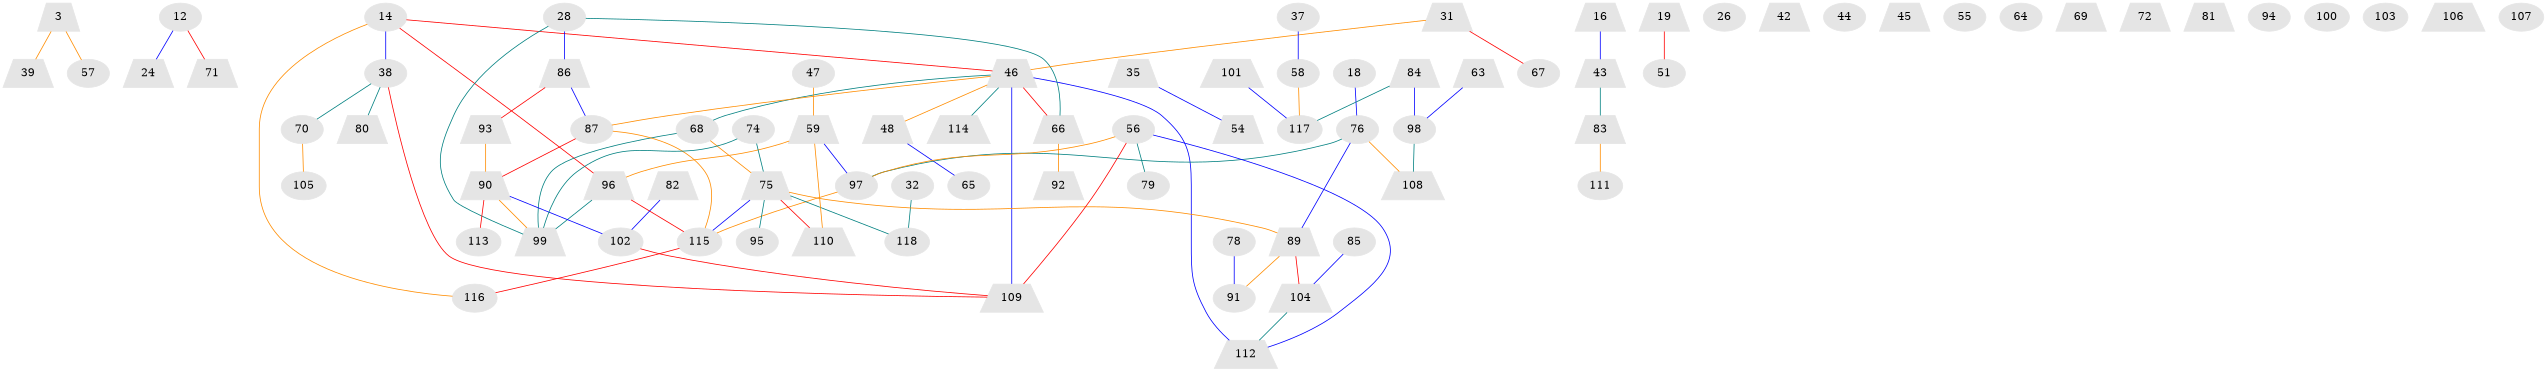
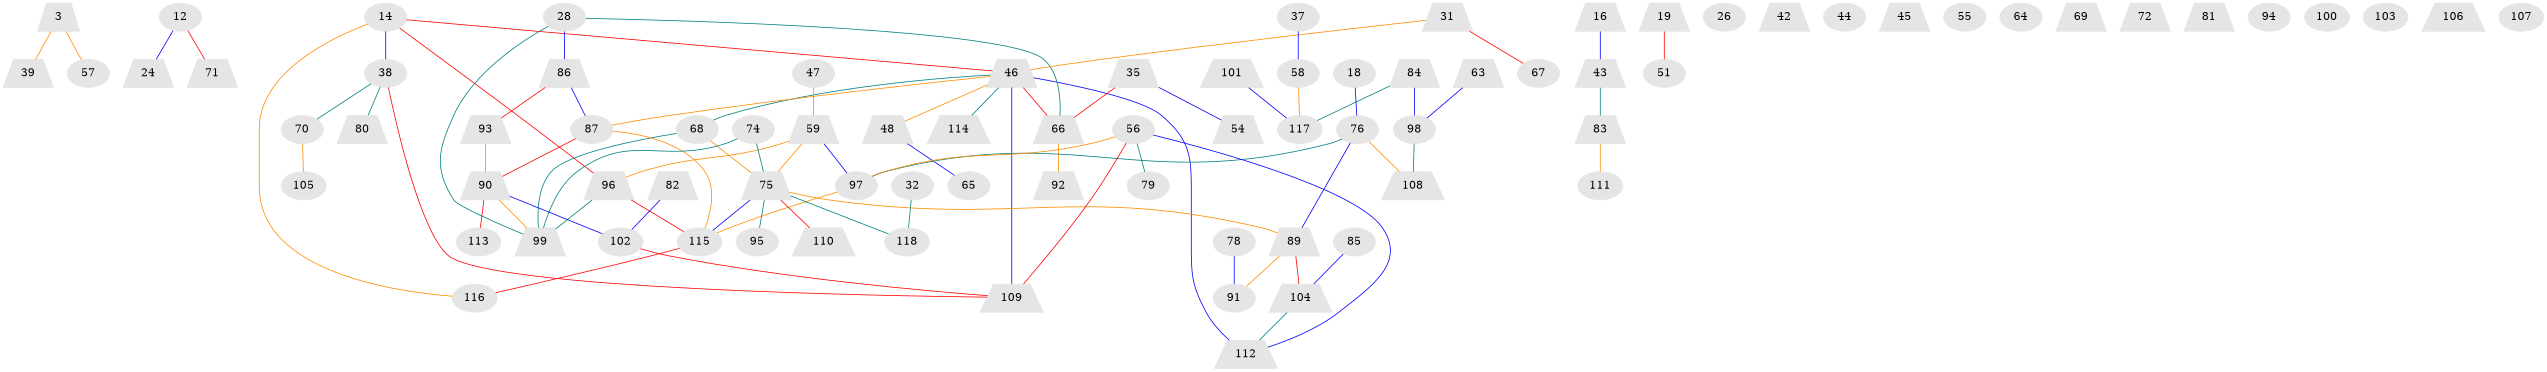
  graph {
    node [color=gray90 shape=ellipse style=filled]
    edge [color=darkorange]
    3 [shape=trapezium]
    39 [shape=trapezium]
    57
    24 [shape=trapezium]
    12
    71 [shape=trapezium]
    38 [super="+7"]
    70
    80 [shape=trapezium]
    109 [shape=trapezium super="+8+22"]
    14
    46 [shape=trapezium super="+17+29+23"]
    96 [shape=trapezium super="+34"]
    116
    66 [shape=trapezium]
    48 [shape=trapezium]
    68 [super="+62+53"]
    87 [super="+10+60"]
    112 [shape=trapezium super="+52"]
    114 [shape=trapezium]
    99 [shape=trapezium]
    115 [super="+61+88"]
    16 [shape=trapezium]
    43 [shape=trapezium]
    83 [shape=trapezium]
    76 [super="+40+50"]
    97 [super="+21+36"]
    89 [shape=trapezium super="+27+41"]
    108 [shape=trapezium]
    18
    19 [shape=trapezium]
    51
    26
    28
    86 [shape=trapezium]
    92 [shape=trapezium]
    93 [shape=trapezium]
    31 [shape=trapezium]
    67
    32
    118
    35 [shape=trapezium super="+25"]
    54 [shape=trapezium]
    37
    58
    117
    105
    42 [shape=trapezium]
    111
    44
    45 [shape=trapezium]
    65
    75 [shape=trapezium super="+30+73"]
    90 [shape=trapezium super="+4+49+77"]
    59 [shape=trapezium]
    47
    55
    56
    79
    95
    110 [shape=trapezium]
    63 [shape=trapezium]
    98
    64
    69 [shape=trapezium]
    72 [shape=trapezium]
    74
    91
    104 [shape=trapezium]
    102
    113
    78
    81 [shape=trapezium]
    82 [shape=trapezium]
    84 [shape=trapezium]
    85
    94
    100
    101 [shape=trapezium]
    103
    106 [shape=trapezium]
    107
    3 -- 39
    3 -- 57
    12 -- 24 [color=blue]
    12 -- 71 [color=red]
    38 -- 70 [color=teal]
    38 -- 80 [color=teal]
    38 -- 109 [color=red]
    70 -- 105
    14 -- 38 [color=blue weight=2]
    14 -- 46 [color=red]
    14 -- 96 [color=red]
    14 -- 116
    46 -- 109 [color=blue weight=2]
    46 -- 66 [color=red weight=2]
    46 -- 48
    46 -- 68 [color=teal]
    46 -- 87
    46 -- 112 [color=blue weight=2]
    46 -- 114 [color=teal]
    96 -- 99 [color=teal]
    96 -- 115 [color=red weight=2]
    66 -- 92
    48 -- 65 [color=blue]
    68 -- 99 [color=teal]
    68 -- 75
    87 -- 115
    87 -- 90 [color=red]
    115 -- 116 [color=red]
    16 -- 43 [color=blue]
    43 -- 83 [color=teal]
    83 -- 111
    76 -- 97 [color=teal]
    76 -- 89 [color=blue weight=3]
    76 -- 108
    97 -- 115
    89 -- 91
    89 -- 104 [color=red]
    18 -- 76 [color=blue]
    19 -- 51 [color=red]
    28 -- 66 [color=teal]
    28 -- 99 [color=teal]
    28 -- 86 [color=blue]
    86 -- 87 [color=blue]
    86 -- 93 [color=red]
    93 -- 90
    31 -- 46
    31 -- 67 [color=red]
    32 -- 118 [color=teal]
+   35 -- 66 [color=red]
    35 -- 54 [color=blue]
    37 -- 58 [color=blue]
    58 -- 117
    75 -- 115 [color=blue weight=2]
    75 -- 89 [weight=2]
    75 -- 118 [color=teal]
    75 -- 95 [color=teal]
    75 -- 110 [color=red]
    90 -- 99
    90 -- 102 [color=blue weight=2]
    90 -- 113 [color=red]
    59 -- 96
    59 -- 97 [color=blue]
-   59 -- 110
+   59 -- 75
    47 -- 59
    56 -- 109 [color=red]
    56 -- 112 [color=blue]
    56 -- 97
    56 -- 79 [color=teal]
    63 -- 98 [color=blue]
    98 -- 108 [color=teal]
    74 -- 99 [color=teal]
    74 -- 75 [color=teal]
    104 -- 112 [color=teal]
    102 -- 109 [color=red]
    78 -- 91 [color=blue]
    82 -- 102 [color=blue]
    84 -- 117 [color=teal]
    84 -- 98 [color=blue]
    85 -- 104 [color=blue]
    101 -- 117 [color=blue]
  }
